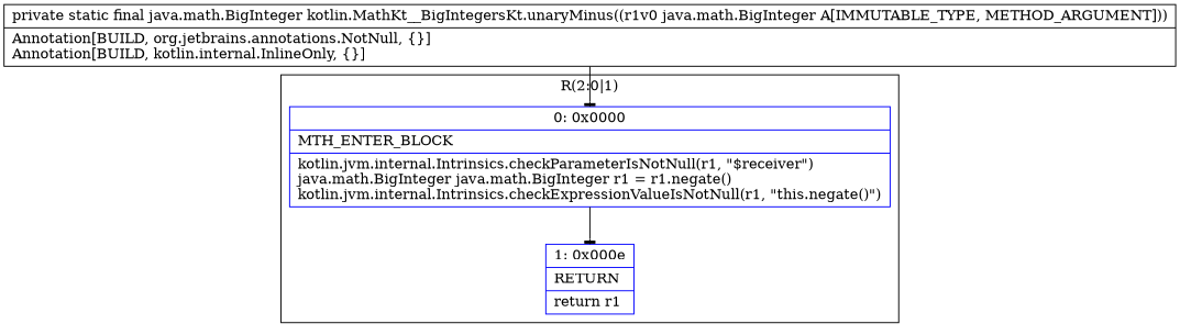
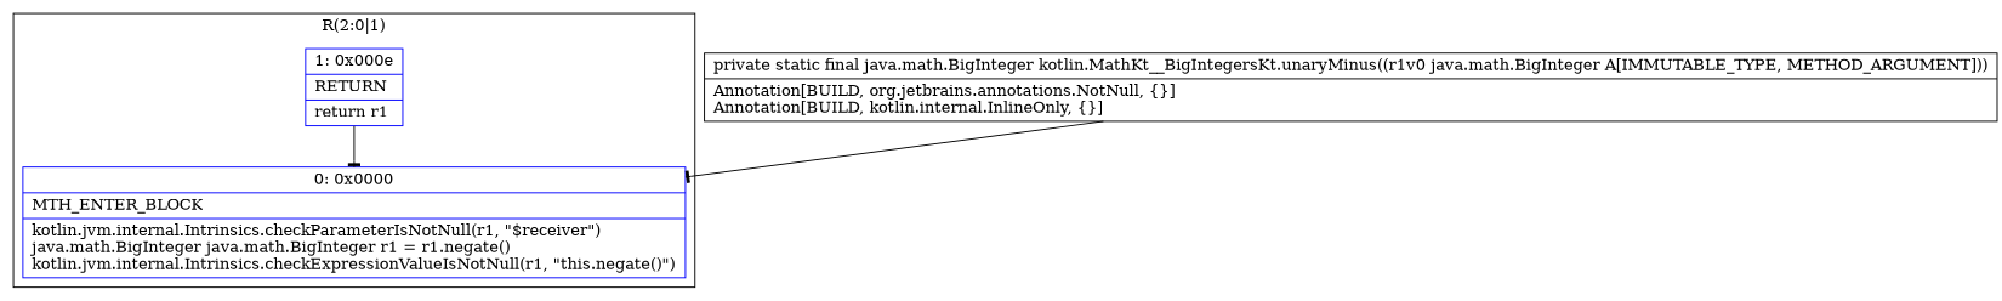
  digraph {
    node [color=blue shape=record]
    edge [arrowhead=tee]
    n1 [label="{0\:\ 0x0000|MTH_ENTER_BLOCK\l|kotlin.jvm.internal.Intrinsics.checkParameterIsNotNull(r1, \"$receiver\")\ljava.math.BigInteger java.math.BigInteger r1 = r1.negate()\lkotlin.jvm.internal.Intrinsics.checkExpressionValueIsNotNull(r1, \"this.negate()\")\l}"]
    n2 [label="{1\:\ 0x000e|RETURN\l|return r1\l}"]
    n3 [label="{private static final java.math.BigInteger kotlin.MathKt__BigIntegersKt.unaryMinus((r1v0 java.math.BigInteger A[IMMUTABLE_TYPE, METHOD_ARGUMENT]))  | Annotation[BUILD, org.jetbrains.annotations.NotNull, \{\}]\lAnnotation[BUILD, kotlin.internal.InlineOnly, \{\}]\l}" color=""]
    subgraph cluster_1 {
      label="R(2:0|1)"
      n1
      n2
    }
-   n1 -> n2
+   n2 -> n1
    n3 -> n1
  }
